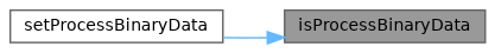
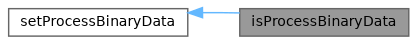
  digraph {
    rankdir=RL
    node [fontname=Helvetica fontsize=10 shape=box style=filled]
    n1 [color=gray40 fillcolor=grey60 fontcolor=black height=0.2 label=isProcessBinaryData width=0.4]
    n2 [color=grey40 fillcolor=white height=0.2 label=setProcessBinaryData width=0.4]
-   n1 -> n2 [color=steelblue1 dir=back fontname=Helvetica fontsize=10 labelfontname=Helvetica labelfontsize=10 style=solid]
+   n2 -> n1 [color=steelblue1 dir=back fontname=Helvetica fontsize=10 labelfontname=Helvetica labelfontsize=10 style=solid]
  }
